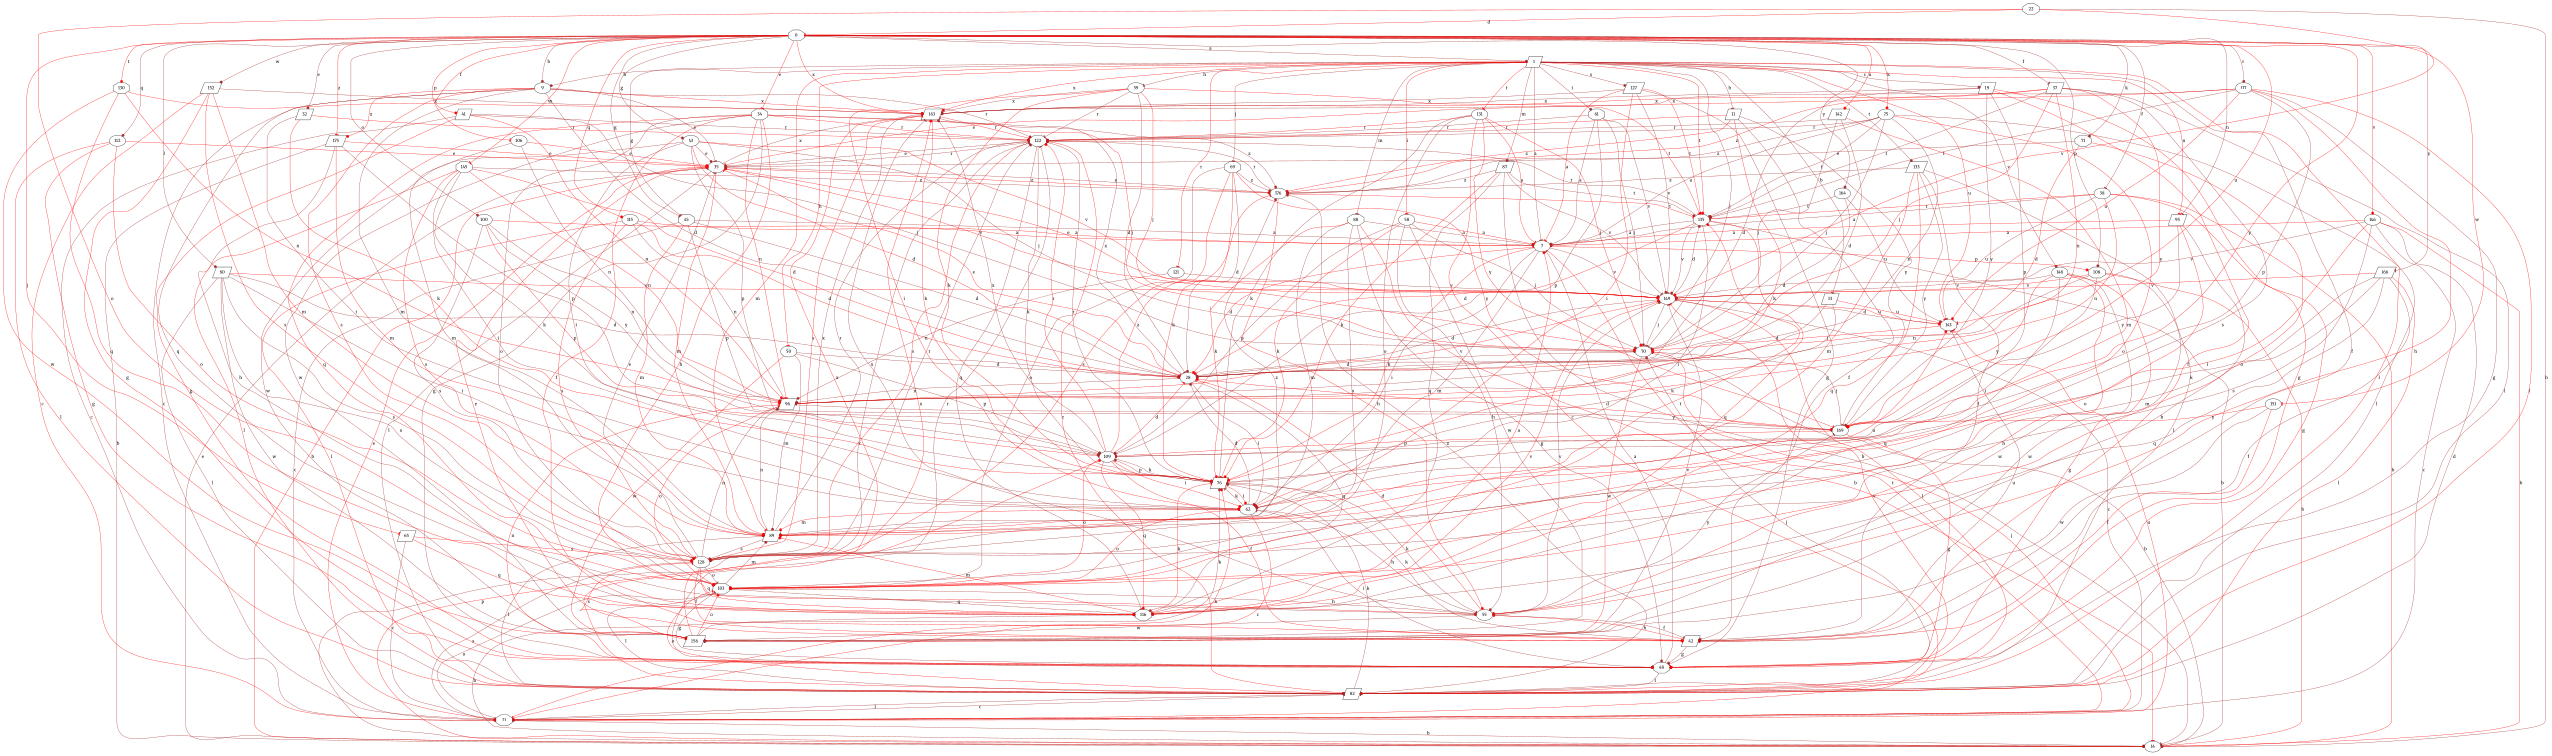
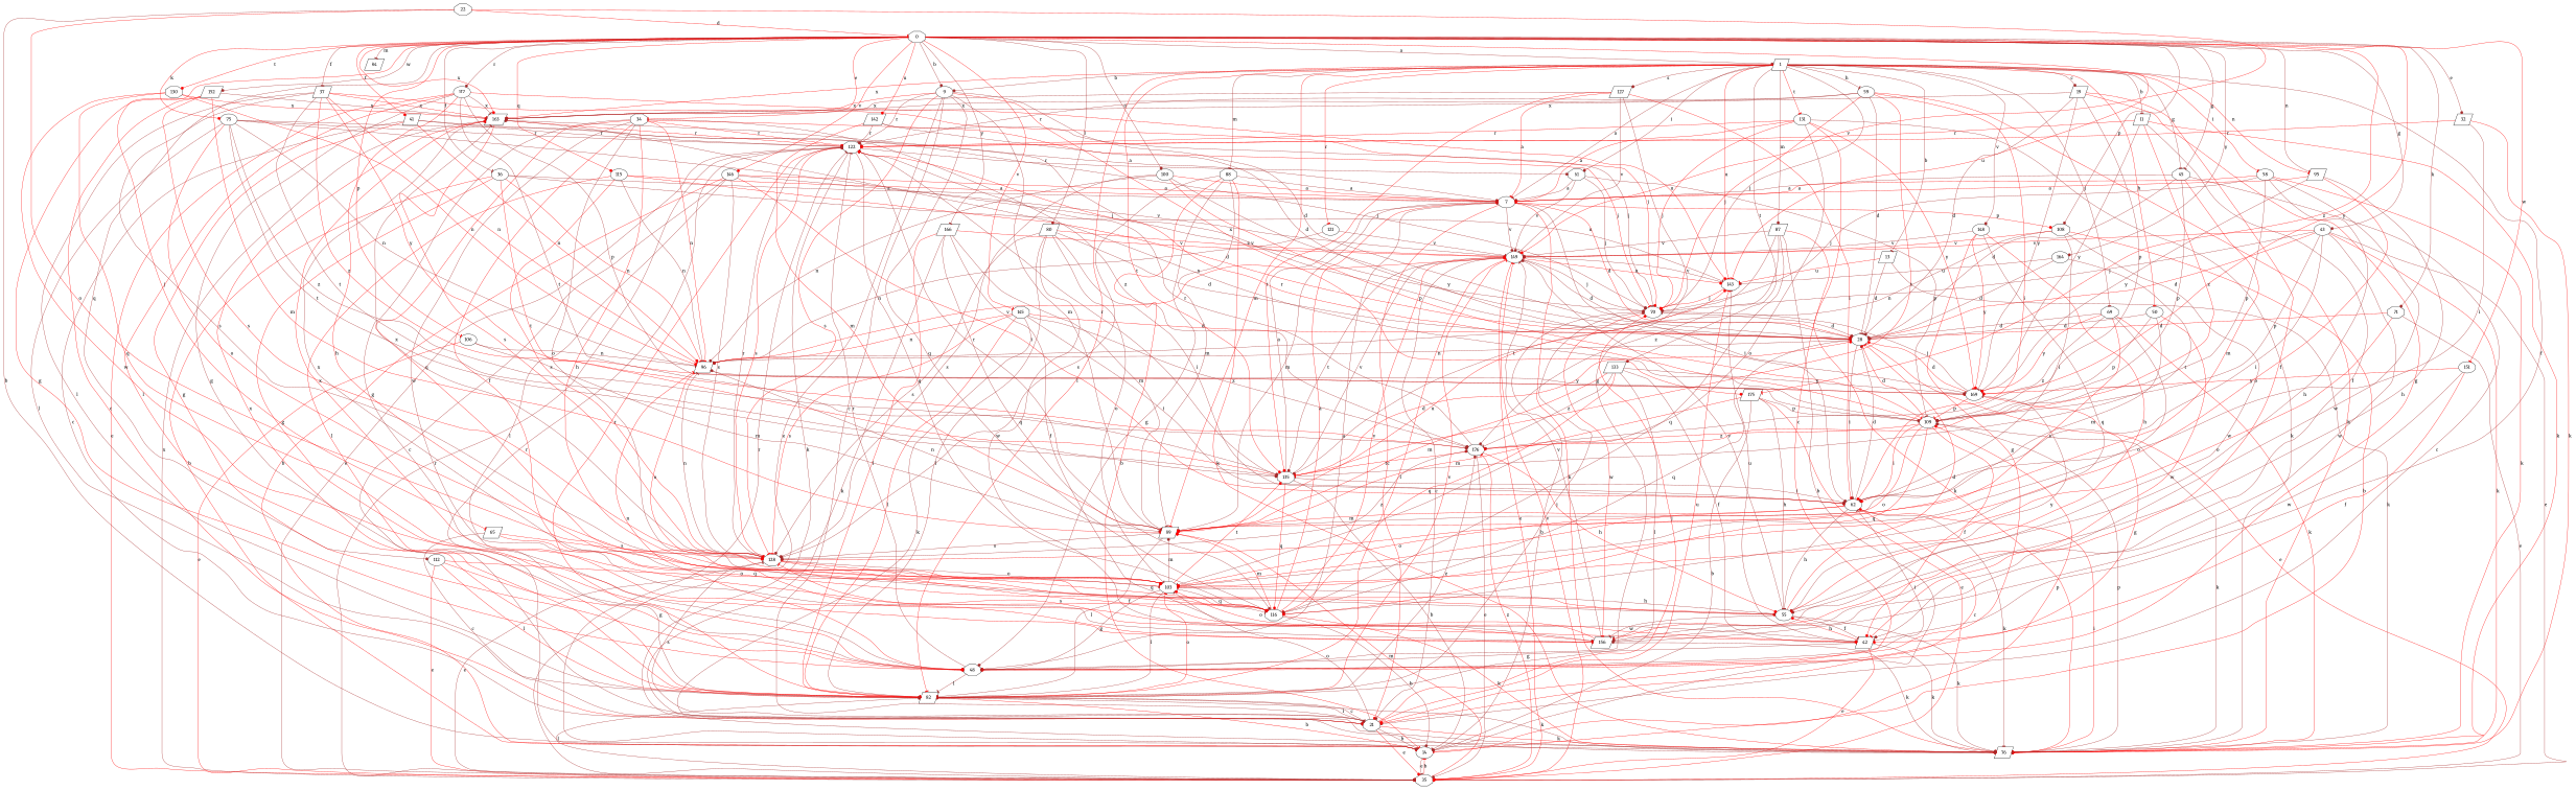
  strict digraph {
    fontname=Merriweather
    node [fontname=Merriweather shape=ellipse]
    edge [arrowhead=tee color=brown fontname=Merriweather]
    0 [shape=octagon]
    1 [shape=parallelogram]
    9
    32 [shape=parallelogram]
    34 [shape=octagon]
-   36 [label=38]
+   36
    37 [shape=parallelogram]
    41 [shape=parallelogram]
    43
    45 [shape=octagon]
    65 [shape=parallelogram]
    71 [shape=octagon]
    75
    80 [shape=parallelogram]
+   84 [shape=parallelogram]
    95 [shape=parallelogram]
    100
    106
    108 [shape=octagon]
    112
    115
    117
    130 [shape=octagon]
    142 [shape=parallelogram]
    143 [shape=octagon]
    145 [shape=octagon]
    146
    151
    152 [shape=parallelogram]
    163 [shape=parallelogram]
    164
    166 [shape=parallelogram]
    169
    175 [shape=parallelogram]
    7
    11 [shape=parallelogram]
    13 [shape=parallelogram]
    19 [shape=parallelogram]
    42 [shape=parallelogram]
    n40 [label=59]
    50
    58
    61 [shape=octagon]
    69 [shape=octagon]
    70
    82 [shape=parallelogram]
    87 [shape=parallelogram]
    88 [shape=octagon]
    89 [shape=parallelogram]
    121
    127 [shape=parallelogram]
    131
    133 [shape=parallelogram]
    135 [shape=octagon]
    148
    21 [shape=octagon]
    28
    35 [shape=octagon]
    116 [shape=octagon]
    122 [shape=octagon]
    128 [shape=octagon]
    22 [shape=octagon]
    149
    14
    103 [shape=octagon]
    62
    76 [shape=parallelogram]
    176
    48 [shape=octagon]
    96 [shape=parallelogram]
    55
    156 [shape=parallelogram]
    109
    0 -> 1 [arrowhead=dot label=a]
    0 -> 9 [arrowhead=dot label=b]
    0 -> 32 [arrowhead=dot label=e]
    0 -> 34 [color=red label=e]
    0 -> 36 [label=f]
    0 -> 37 [label=f]
    0 -> 41 [arrowhead=dot color=red label=f]
    0 -> 43 [arrowhead=dot label=g]
    0 -> 45 [label=g]
    0 -> 65 [color=red label=j]
    0 -> 71 [arrowhead=dot label=k]
    0 -> 75 [arrowhead=dot color=red label=k]
    0 -> 80 [arrowhead=dot label=l]
+   0 -> 84 [label=m]
    0 -> 95 [label=n]
    0 -> 100 [arrowhead=dot label=o]
    0 -> 106 [color=red label=p]
    0 -> 108 [arrowhead=dot label=p]
    0 -> 112 [arrowhead=dot label=q]
    0 -> 115 [arrowhead=dot color=red label=q]
    0 -> 117 [arrowhead=dot label=r]
    0 -> 130 [arrowhead=dot color=red label=t]
    0 -> 142 [arrowhead=dot color=red label=u]
    0 -> 143 [color=red label=u]
    0 -> 145 [color=red label=v]
    0 -> 146 [arrowhead=dot color=red label=v]
    0 -> 151 [color=red label=w]
    0 -> 152 [arrowhead=dot label=w]
    0 -> 163 [arrowhead=dot color=red label=x]
    0 -> 164 [arrowhead=dot label=y]
    0 -> 166 [label=y]
    0 -> 169 [color=red label=y]
    0 -> 175 [color=red label=z]
    1 -> 9 [arrowhead=dot label=b]
    1 -> 45 [label=g]
    1 -> 95 [color=red label=n]
    1 -> 143 [color=red label=u]
    1 -> 163 [arrowhead=dot color=red label=x]
    1 -> 7 [label=a]
    1 -> 11 [label=b]
    1 -> 13 [label=b]
    1 -> 19 [arrowhead=dot label=c]
    1 -> 42 [label=f]
    1 -> n40 [label=h]
    1 -> 50 [color=red label=h]
    1 -> 58 [color=red label=i]
    1 -> 61 [arrowhead=dot label=i]
    1 -> 69 [label=j]
    1 -> 70 [label=j]
    1 -> 82 [color=red label=l]
    1 -> 87 [arrowhead=dot label=m]
    1 -> 88 [label=m]
    1 -> 89 [color=red label=m]
    1 -> 121 [color=red label=r]
    1 -> 127 [arrowhead=dot label=s]
    1 -> 131 [color=red label=t]
    1 -> 133 [arrowhead=dot label=t]
    1 -> 135 [arrowhead=dot color=red label=t]
    1 -> 148 [arrowhead=dot label=v]
    9 -> 163 [arrowhead=dot color=red label=x]
    9 -> 175 [arrowhead=dot color=red label=z]
    9 -> 89 [label=m]
    9 -> 21 [arrowhead=dot label=c]
    9 -> 28 [arrowhead=dot label=d]
    9 -> 35 [label=e]
    9 -> 116 [label=q]
    9 -> 122 [arrowhead=dot label=r]
    9 -> 128 [color=red label=s]
    32 -> 122 [arrowhead=dot color=red label=r]
    32 -> 62 [label=i]
    32 -> 76 [color=red label=k]
    34 -> 42 [color=red label=f]
    34 -> 70 [color=red label=j]
    34 -> 116 [arrowhead=dot color=red label=q]
    34 -> 122 [arrowhead=dot color=red label=r]
    34 -> 103 [arrowhead=dot label=o]
    34 -> 176 [arrowhead=dot label=z]
    34 -> 48 [arrowhead=dot label=g]
    34 -> 96 [color=red label=n]
    34 -> 55 [arrowhead=dot color=red label=h]
    34 -> 156 [label=w]
    36 -> 143 [label=u]
    36 -> 7 [label=a]
    36 -> 135 [color=red label=t]
    36 -> 14 [color=red label=b]
    36 -> 48 [color=red label=g]
    36 -> 96 [color=red label=n]
    37 -> 163 [color=red label=x]
    37 -> 169 [arrowhead=dot color=red label=y]
    37 -> 70 [arrowhead=dot color=red label=j]
    37 -> 82 [label=l]
    37 -> 135 [arrowhead=dot label=t]
    37 -> 128 [arrowhead=dot label=s]
    37 -> 176 [color=red label=z]
    37 -> 96 [color=red label=n]
    41 -> 70 [arrowhead=dot label=j]
    41 -> 21 [arrowhead=dot label=c]
    41 -> 122 [label=r]
    41 -> 48 [color=red label=g]
    41 -> 96 [arrowhead=dot color=red label=n]
    43 -> 70 [label=j]
    43 -> 28 [color=red label=d]
    43 -> 35 [arrowhead=dot label=e]
    43 -> 149 [arrowhead=dot color=red label=v]
    43 -> 62 [label=i]
    43 -> 156 [label=w]
    43 -> 109 [arrowhead=dot label=p]
    45 -> 7 [label=a]
    45 -> 89 [arrowhead=dot color=red label=m]
    45 -> 21 [arrowhead=dot label=c]
    45 -> 28 [label=d]
    45 -> 109 [label=p]
    65 -> 21 [label=c]
    65 -> 116 [color=red label=q]
    65 -> 128 [arrowhead=dot color=red label=s]
    71 -> 28 [color=red label=d]
    71 -> 35 [label=e]
    71 -> 103 [color=red label=o]
    75 -> 7 [arrowhead=dot label=a]
    75 -> 70 [arrowhead=dot label=j]
    75 -> 82 [arrowhead=dot label=l]
    75 -> 135 [arrowhead=dot label=t]
    75 -> 122 [arrowhead=dot label=r]
    75 -> 103 [arrowhead=dot color=red label=o]
    75 -> 176 [arrowhead=dot label=z]
    75 -> 96 [label=n]
    80 -> 82 [arrowhead=dot label=l]
    80 -> 28 [label=d]
    80 -> 128 [arrowhead=dot label=s]
    80 -> 149 [arrowhead=dot color=red label=v]
    80 -> 103 [label=o]
    80 -> 62 [label=i]
    80 -> 156 [arrowhead=dot label=w]
    95 -> 169 [label=y]
    95 -> 7 [color=red label=a]
    95 -> 103 [color=red label=o]
    95 -> 55 [arrowhead=dot label=h]
    100 -> 169 [label=y]
    100 -> 7 [color=red label=a]
    100 -> 128 [arrowhead=dot label=s]
    100 -> 96 [arrowhead=dot label=n]
    100 -> 109 [color=red label=p]
    106 -> 89 [arrowhead=dot label=m]
    106 -> 35 [arrowhead=dot color=red label=e]
    106 -> 96 [label=n]
    108 -> 149 [arrowhead=dot color=red label=v]
    108 -> 14 [color=red label=b]
    108 -> 62 [arrowhead=dot label=i]
    108 -> 96 [label=n]
    108 -> 156 [label=w]
    112 -> 82 [color=red label=l]
    112 -> 35 [arrowhead=dot color=red label=e]
    112 -> 103 [color=red label=o]
    112 -> 48 [arrowhead=dot color=red label=g]
    115 -> 7 [color=red label=a]
    115 -> 82 [arrowhead=dot color=red label=l]
    115 -> 28 [arrowhead=dot color=red label=d]
    115 -> 128 [color=red label=s]
    115 -> 96 [label=n]
    117 -> 143 [arrowhead=dot color=red label=u]
    117 -> 163 [label=x]
    117 -> 82 [arrowhead=dot color=red label=l]
    117 -> 135 [arrowhead=dot label=t]
    117 -> 35 [color=red label=e]
    117 -> 48 [label=g]
    117 -> 55 [color=red label=h]
    117 -> 109 [label=p]
    130 -> 163 [arrowhead=dot color=red label=x]
    130 -> 116 [arrowhead=dot color=red label=q]
    130 -> 96 [arrowhead=dot color=red label=n]
    130 -> 156 [color=red label=w]
    142 -> 70 [label=j]
    142 -> 89 [color=red label=m]
    142 -> 28 [label=d]
    142 -> 122 [label=r]
    143 -> 70 [color=red label=j]
-   143 -> 149 [label=d]
+   143 -> 149 [label=v]
    145 -> 82 [arrowhead=dot color=red label=l]
    145 -> 28 [color=red label=d]
    145 -> 128 [color=red label=s]
    145 -> 62 [arrowhead=dot label=i]
    145 -> 76 [label=k]
    145 -> 176 [arrowhead=dot label=z]
    145 -> 96 [arrowhead=dot color=red label=n]
    146 -> 7 [color=red label=a]
-   146 -> 82 [arrowhead=dot label=d]
+   146 -> 82 [arrowhead=dot label=l]
    146 -> 21 [label=c]
    146 -> 128 [label=s]
    146 -> 149 [label=v]
    146 -> 14 [color=red label=b]
    146 -> 62 [color=red label=i]
    151 -> 169 [arrowhead=dot color=red label=y]
    151 -> 42 [arrowhead=dot color=red label=f]
    151 -> 156 [arrowhead=dot label=w]
    152 -> 163 [label=x]
    152 -> 89 [color=red label=m]
    152 -> 21 [color=red label=c]
    152 -> 128 [arrowhead=dot color=red label=s]
    152 -> 48 [arrowhead=dot color=red label=g]
    163 -> 122 [color=red label=r]
    163 -> 128 [arrowhead=dot color=red label=s]
-   163 -> 76 [color=red label=k]
+   43 -> 76 [color=red label=k]
    164 -> 143 [arrowhead=dot label=u]
    164 -> 135 [label=t]
    164 -> 28 [label=d]
    166 -> 42 [arrowhead=dot label=f]
    166 -> 82 [color=red label=l]
    166 -> 89 [label=m]
    166 -> 116 [arrowhead=dot label=q]
    166 -> 149 [color=red label=v]
    166 -> 76 [label=k]
    169 -> 70 [label=j]
    169 -> 28 [arrowhead=dot color=red label=d]
    169 -> 48 [arrowhead=dot color=red label=g]
    169 -> 109 [color=red label=p]
    175 -> 89 [arrowhead=dot color=red label=m]
    175 -> 35 [arrowhead=dot color=red label=e]
    175 -> 14 [arrowhead=dot label=b]
    175 -> 55 [label=h]
    175 -> 109 [arrowhead=dot label=p]
    7 -> 108 [arrowhead=dot color=red label=p]
    7 -> 89 [arrowhead=dot label=m]
-   7 -> 21 [arrowhead=dot color=red label=t]
+   7 -> 21 [arrowhead=dot color=red label=c]
    7 -> 28 [arrowhead=dot color=red label=d]
    7 -> 149 [arrowhead=dot label=v]
    7 -> 62 [arrowhead=dot label=i]
    7 -> 76 [color=red label=k]
    11 -> 169 [label=y]
    11 -> 42 [arrowhead=dot label=f]
    11 -> 122 [arrowhead=dot color=red label=r]
    11 -> 76 [arrowhead=dot color=red label=k]
    11 -> 176 [arrowhead=dot color=red label=z]
    13 -> 143 [color=red label=u]
    13 -> 28 [label=d]
    13 -> 76 [label=k]
    19 -> 163 [label=x]
    19 -> 169 [label=y]
    19 -> 42 [color=red label=f]
    19 -> 28 [arrowhead=dot label=d]
    19 -> 48 [arrowhead=dot color=red label=g]
    19 -> 109 [label=p]
    42 -> 143 [label=u]
    42 -> 35 [arrowhead=dot color=red label=e]
    42 -> 76 [label=k]
    42 -> 48 [arrowhead=dot label=g]
    42 -> 55 [arrowhead=dot color=red label=h]
    n40 -> 163 [label=x]
    n40 -> 70 [arrowhead=dot color=red label=j]
    n40 -> 135 [color=red label=t]
    n40 -> 28 [label=d]
    n40 -> 122 [label=r]
    n40 -> 62 [arrowhead=dot color=red label=i]
    n40 -> 76 [arrowhead=dot color=red label=k]
    50 -> 89 [arrowhead=dot label=m]
    50 -> 28 [arrowhead=dot label=d]
    50 -> 156 [color=red label=w]
    50 -> 109 [arrowhead=dot label=p]
    58 -> 7 [arrowhead=dot color=red label=a]
    58 -> 70 [arrowhead=dot label=j]
    58 -> 76 [color=red label=k]
    58 -> 55 [arrowhead=dot label=h]
    58 -> 156 [arrowhead=dot label=w]
    58 -> 109 [arrowhead=dot label=p]
    61 -> 7 [arrowhead=dot label=a]
    61 -> 70 [arrowhead=dot label=j]
-   61 -> 122 [arrowhead=dot label=r]
+   122 -> 61 [arrowhead=dot label=r]
    61 -> 149 [arrowhead=dot label=v]
    61 -> 109 [label=p]
    69 -> 169 [arrowhead=dot color=red label=y]
    69 -> 28 [arrowhead=dot label=d]
    69 -> 128 [arrowhead=dot color=red label=s]
    69 -> 103 [arrowhead=dot label=o]
    69 -> 76 [arrowhead=dot color=red label=k]
    69 -> 176 [arrowhead=dot label=z]
    70 -> 28 [arrowhead=dot label=d]
    70 -> 14 [label=b]
    70 -> 156 [color=red label=w]
    82 -> 163 [arrowhead=dot color=red label=x]
    82 -> 70 [arrowhead=dot label=j]
    82 -> 21 [label=c]
    82 -> 122 [arrowhead=dot color=red label=r]
    82 -> 149 [color=red label=v]
+   82 -> 14 [color=red label=b]
    82 -> 103 [color=red label=o]
    82 -> 76 [arrowhead=dot label=k]
    82 -> 176 [arrowhead=dot label=z]
    87 -> 135 [arrowhead=dot label=t]
    87 -> 116 [label=q]
    87 -> 149 [label=v]
    87 -> 14 [label=b]
    87 -> 76 [arrowhead=dot color=red label=k]
    87 -> 176 [arrowhead=dot label=z]
    88 -> 7 [arrowhead=dot label=a]
    88 -> 89 [label=m]
    88 -> 128 [arrowhead=dot label=s]
    88 -> 14 [color=red label=b]
    88 -> 76 [arrowhead=dot color=red label=k]
    88 -> 48 [arrowhead=dot label=g]
    89 -> 143 [arrowhead=dot color=red label=u]
    89 -> 82 [label=l]
    89 -> 122 [label=r]
    89 -> 128 [arrowhead=dot label=s]
    89 -> 96 [arrowhead=dot label=n]
    121 -> 149 [label=v]
    121 -> 96 [arrowhead=dot label=n]
    127 -> 163 [arrowhead=dot label=x]
    127 -> 7 [color=red label=a]
    127 -> 135 [arrowhead=dot color=red label=t]
    127 -> 149 [label=v]
    127 -> 62 [arrowhead=dot color=red label=i]
    127 -> 48 [label=g]
    131 -> 169 [color=red label=y]
    131 -> 7 [color=red label=a]
    131 -> 70 [arrowhead=dot color=red label=j]
    131 -> 21 [arrowhead=dot color=red label=c]
    131 -> 122 [color=red label=r]
-   131 -> 103 [arrowhead=dot label=o]
+   131 -> 103 [label=o]
    131 -> 76 [label=k]
    133 -> 169 [arrowhead=dot label=y]
    133 -> 42 [label=f]
    133 -> 82 [label=l]
    133 -> 89 [arrowhead=dot color=red label=m]
    133 -> 116 [arrowhead=dot color=red label=q]
    133 -> 176 [label=z]
    135 -> 7 [label=a]
    135 -> 28 [arrowhead=dot color=red label=d]
    135 -> 116 [arrowhead=dot color=red label=q]
    135 -> 122 [arrowhead=dot label=r]
    135 -> 149 [arrowhead=dot label=v]
    135 -> 14 [label=b]
    135 -> 62 [arrowhead=dot label=i]
    148 -> 169 [arrowhead=dot color=red label=y]
    148 -> 116 [arrowhead=dot label=q]
    148 -> 149 [arrowhead=dot label=v]
    148 -> 48 [arrowhead=dot color=red label=g]
    148 -> 55 [color=red label=h]
-   148 -> 156 [arrowhead=dot label=w]
    21 -> 143 [color=red label=u]
    21 -> 70 [arrowhead=dot color=red label=j]
    21 -> 82 [label=l]
    21 -> 35 [arrowhead=dot color=red label=e]
    21 -> 128 [label=s]
    21 -> 14 [label=b]
    21 -> 103 [label=o]
    21 -> 76 [arrowhead=dot color=red label=k]
    28 -> 163 [label=x]
    28 -> 35 [color=red label=e]
    28 -> 116 [arrowhead=dot label=q]
    28 -> 62 [arrowhead=dot label=i]
    28 -> 96 [arrowhead=dot label=n]
    35 -> 163 [label=x]
    35 -> 82 [arrowhead=dot label=l]
    35 -> 89 [arrowhead=dot color=red label=m]
    35 -> 122 [label=r]
    35 -> 149 [color=red label=v]
    35 -> 14 [color=red label=b]
    35 -> 176 [color=red label=z]
    116 -> 7 [arrowhead=dot color=red label=a]
    116 -> 89 [arrowhead=dot color=red label=m]
    116 -> 149 [color=red label=v]
    116 -> 14 [arrowhead=dot label=b]
    116 -> 76 [color=red label=k]
    122 -> 35 [arrowhead=dot label=e]
    122 -> 116 [label=q]
    122 -> 128 [color=red label=s]
    122 -> 76 [label=k]
    128 -> 163 [label=x]
    128 -> 42 [arrowhead=dot color=red label=f]
    128 -> 35 [label=e]
    128 -> 116 [arrowhead=dot color=red label=q]
    128 -> 122 [arrowhead=dot label=r]
    128 -> 103 [label=o]
    128 -> 176 [arrowhead=dot label=z]
    128 -> 96 [label=n]
    22 -> 0 [color=red label=d]
    22 -> 149 [arrowhead=dot color=red label=v]
    22 -> 14 [arrowhead=dot label=b]
    22 -> 103 [color=red label=o]
    149 -> 143 [arrowhead=dot color=red label=u]
    149 -> 70 [label=j]
    149 -> 82 [color=red label=l]
-   149 -> 135 [arrowhead=dot label=d]
+   149 -> 135 [arrowhead=dot label=t]
    149 -> 21 [arrowhead=dot label=c]
    149 -> 28 [label=d]
    149 -> 35 [arrowhead=dot color=red label=e]
    14 -> 35 [label=e]
    14 -> 122 [label=r]
    14 -> 109 [arrowhead=dot color=red label=p]
    103 -> 82 [label=l]
    103 -> 89 [arrowhead=dot label=m]
    103 -> 135 [arrowhead=dot color=red label=t]
    103 -> 116 [label=q]
    103 -> 48 [label=g]
    103 -> 55 [label=h]
    62 -> 89 [arrowhead=dot color=red label=m]
    62 -> 21 [color=red label=c]
    62 -> 28 [arrowhead=dot label=d]
    62 -> 103 [arrowhead=dot color=red label=o]
    62 -> 76 [label=k]
    62 -> 55 [label=h]
    76 -> 122 [label=r]
    76 -> 62 [arrowhead=dot color=red label=i]
    76 -> 109 [arrowhead=dot label=p]
    176 -> 135 [color=red label=t]
    176 -> 35 [arrowhead=dot label=e]
    176 -> 122 [arrowhead=dot label=r]
    176 -> 55 [arrowhead=dot color=red label=h]
    48 -> 7 [label=a]
    48 -> 82 [label=l]
    48 -> 122 [label=r]
    48 -> 62 [label=i]
    48 -> 96 [color=red label=n]
    96 -> 169 [label=y]
    96 -> 149 [arrowhead=dot color=red label=v]
    96 -> 103 [arrowhead=dot color=red label=o]
    55 -> 163 [label=x]
    55 -> 169 [label=y]
    55 -> 42 [label=f]
    55 -> 28 [color=red label=d]
    55 -> 149 [arrowhead=dot label=v]
    55 -> 76 [arrowhead=dot label=k]
    55 -> 156 [label=w]
    156 -> 163 [color=red label=x]
    156 -> 128 [color=red label=s]
    156 -> 149 [label=v]
    156 -> 103 [arrowhead=dot color=red label=o]
    156 -> 76 [arrowhead=dot label=k]
    109 -> 163 [arrowhead=dot label=x]
    109 -> 42 [arrowhead=dot color=red label=f]
    109 -> 28 [color=red label=d]
    109 -> 116 [arrowhead=dot color=red label=q]
    109 -> 122 [arrowhead=dot color=red label=r]
    109 -> 103 [color=red label=o]
    109 -> 62 [arrowhead=dot color=red label=i]
    109 -> 76 [label=k]
    109 -> 176 [color=red label=z]
  }
